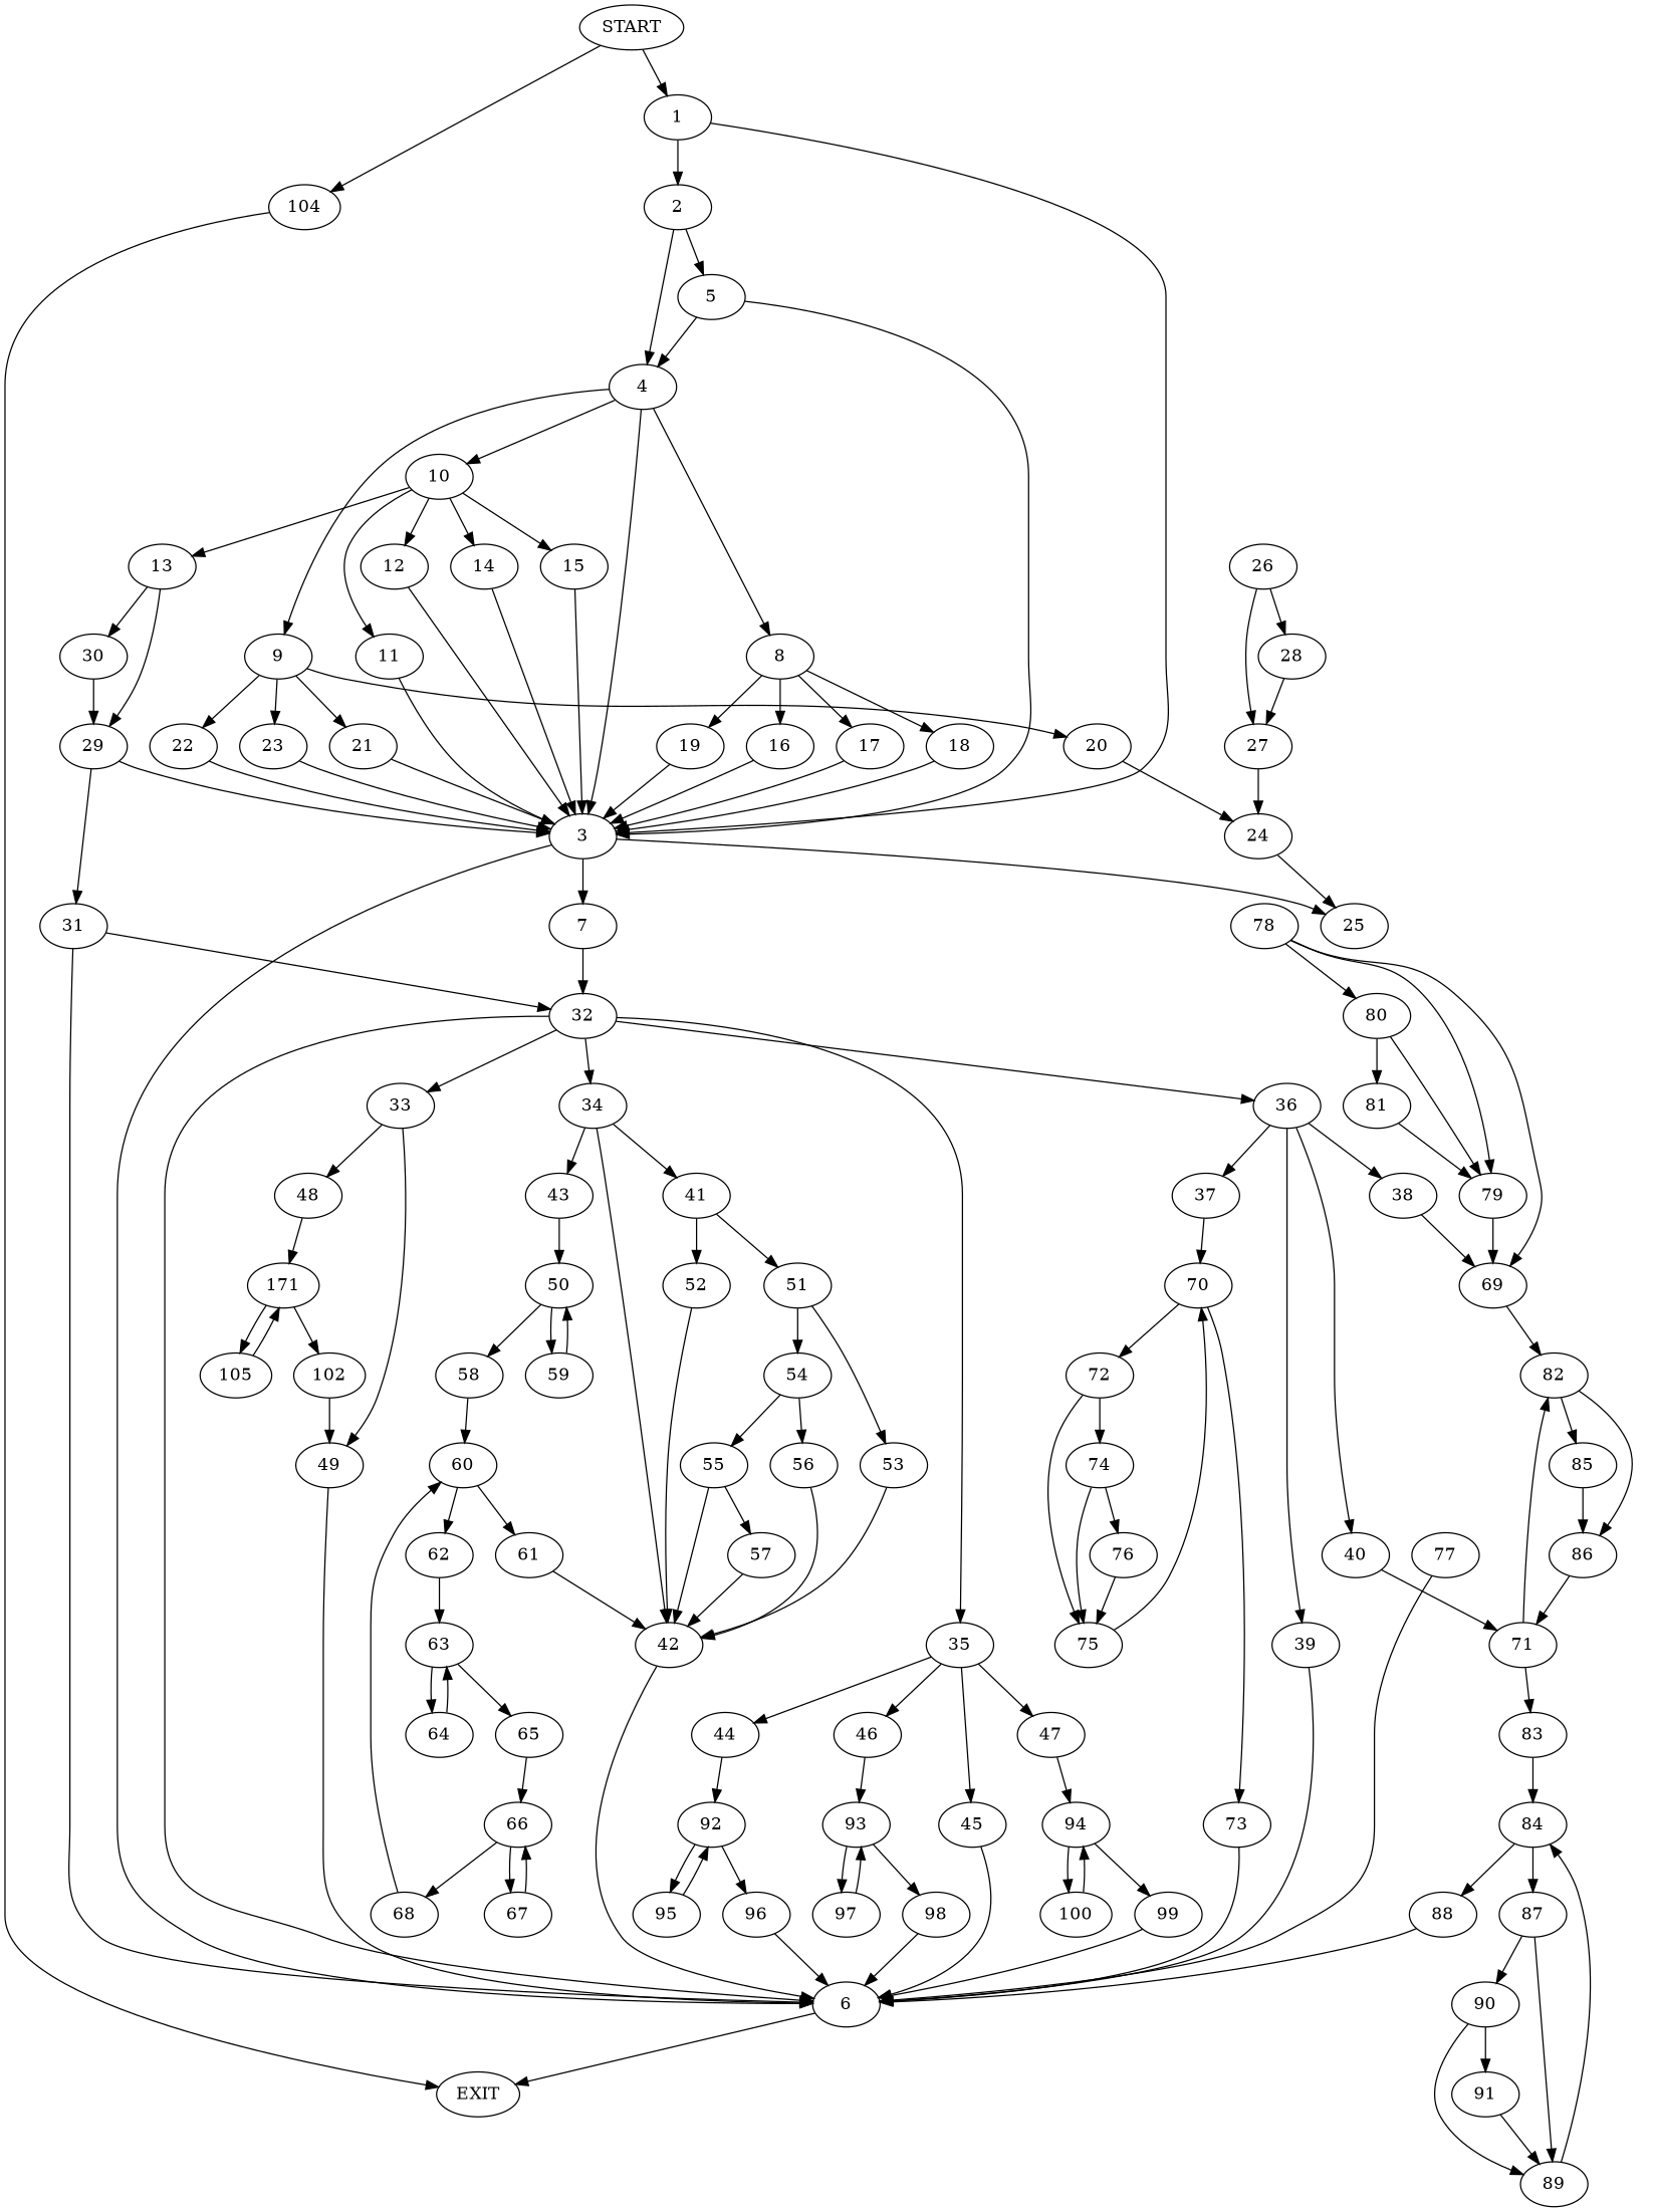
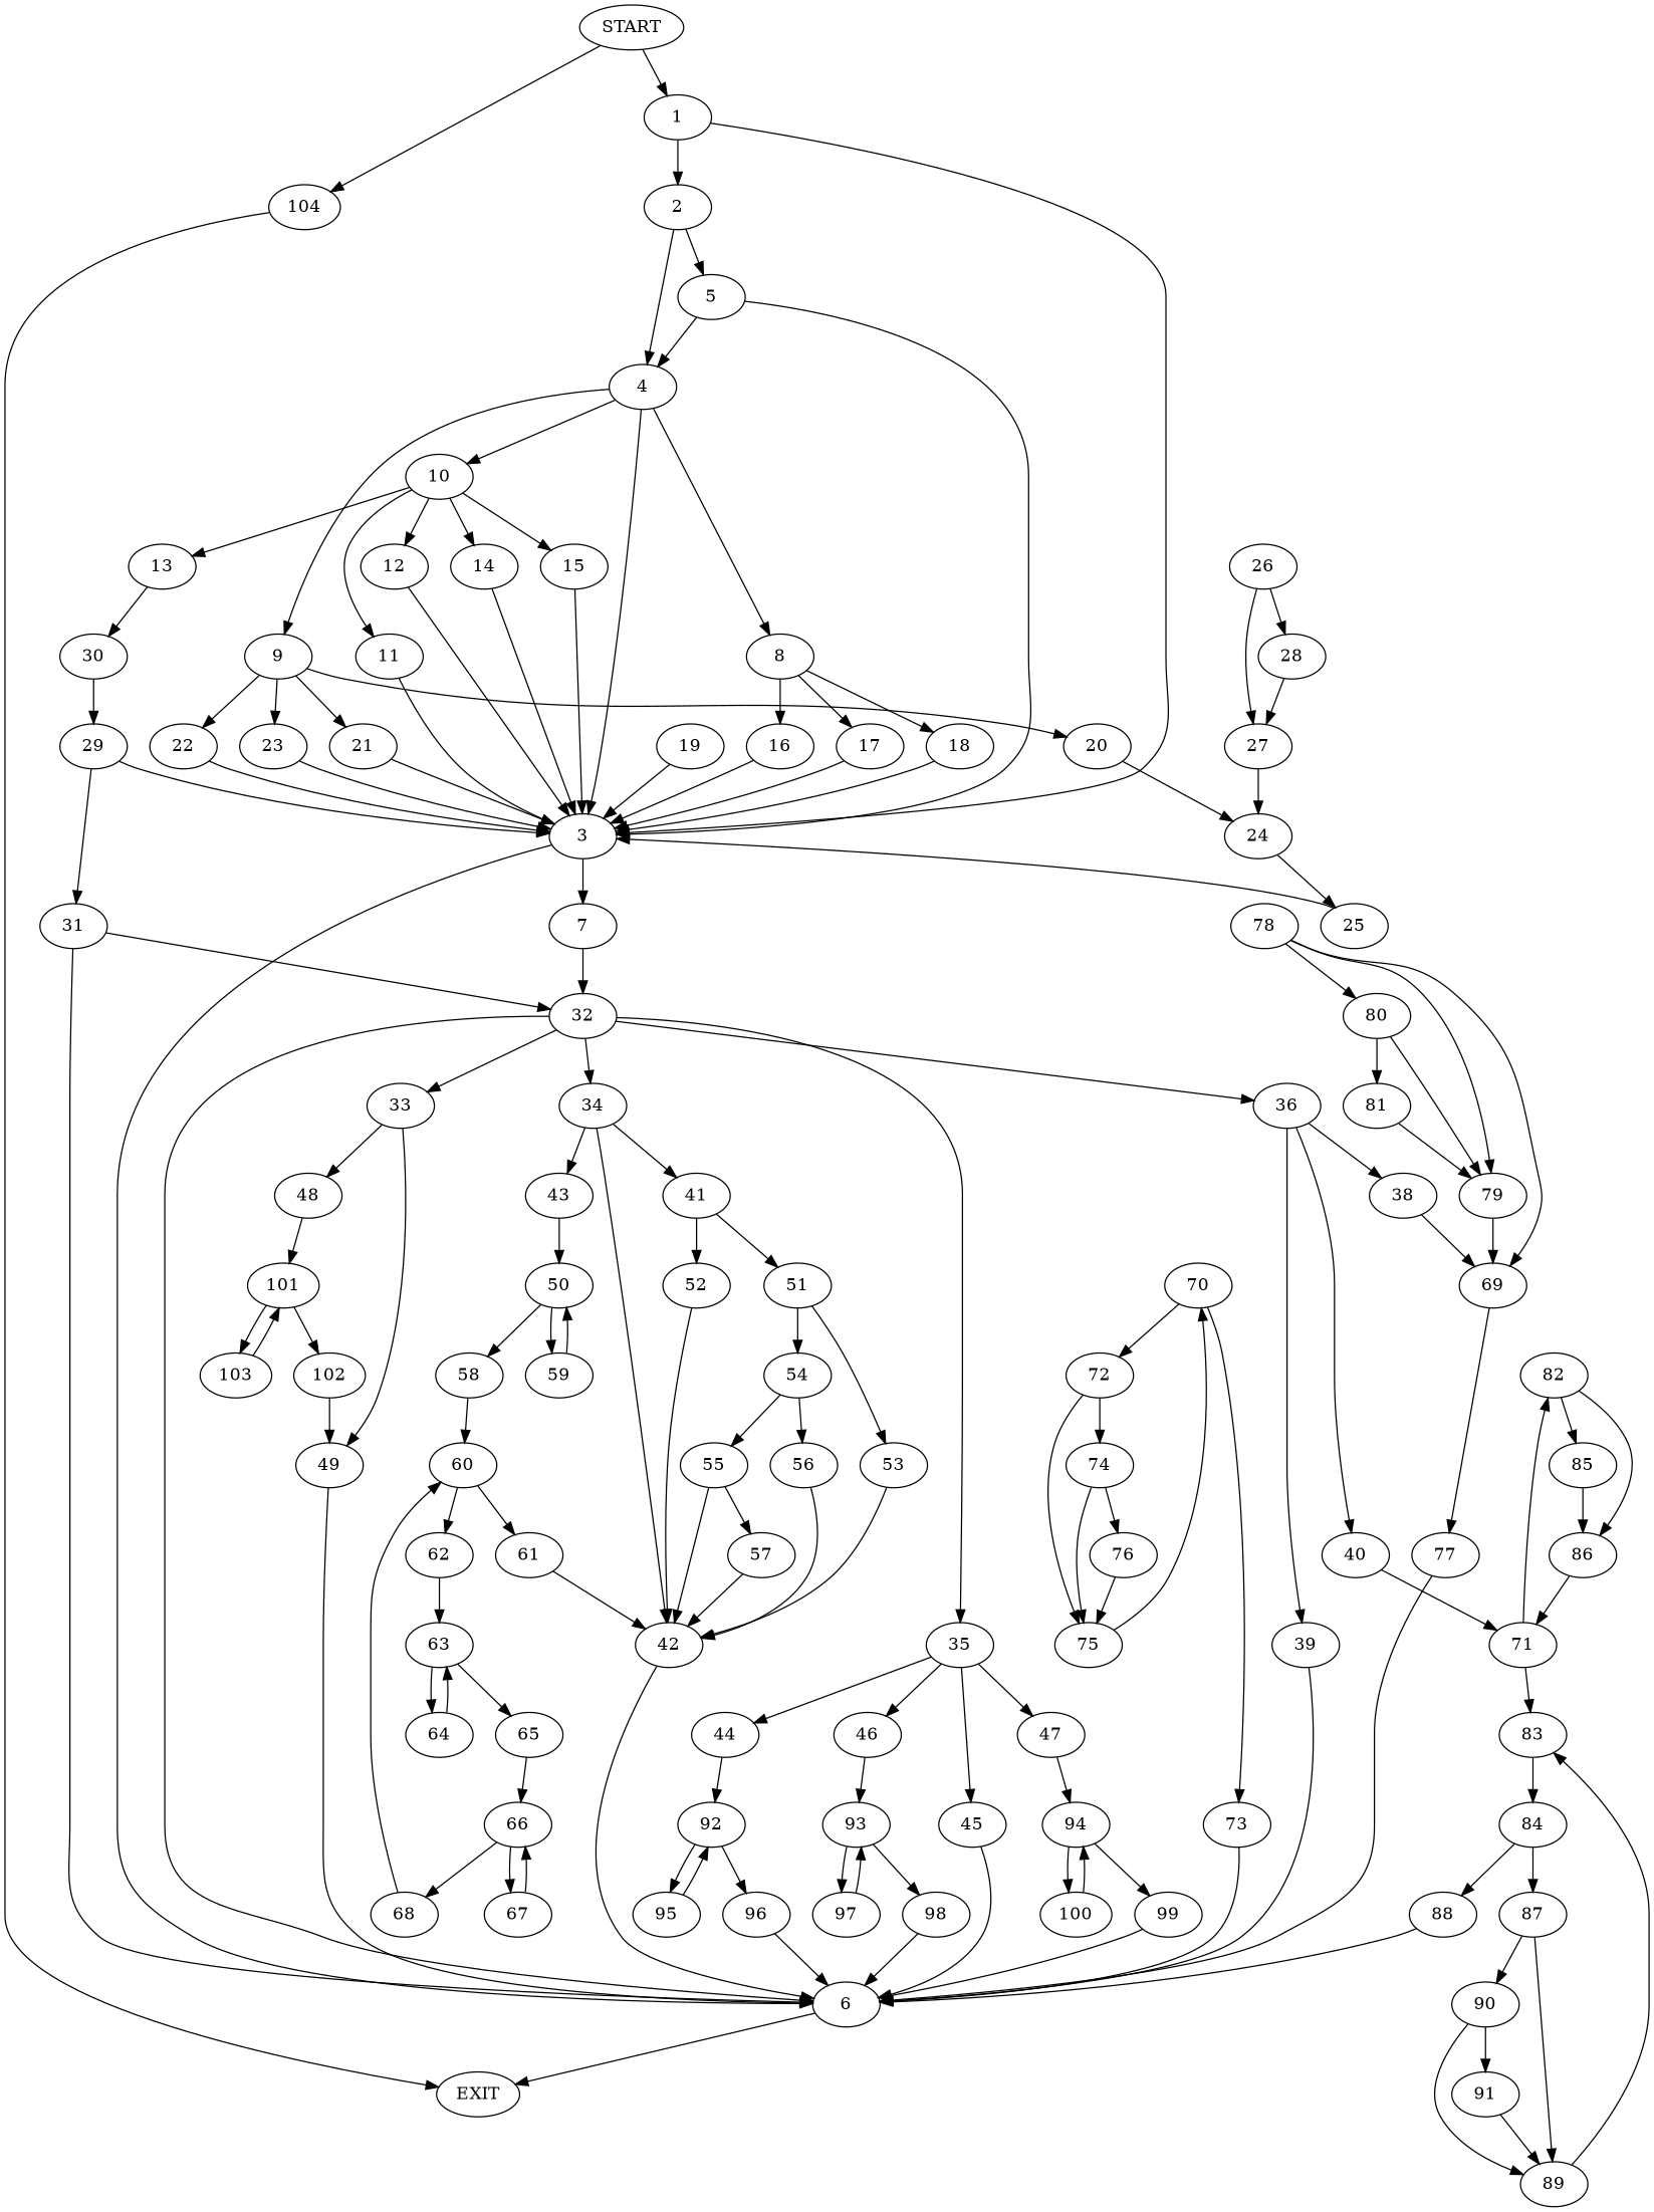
  digraph {
    n1 [label=START]
    1
    104
    2
    3
    n6 [label=EXIT]
    4
    5
    6
    7
    8
    9
    10
    32
    16
    17
    18
    19
    20
    21
    22
    23
    11
    12
    13
    14
    15
    31
    33
    34
    35
    36
    24
    29
    30
    25
    26
    27
    28
    48
    49
    41
    42
    43
    44
    45
    46
    47
-   37
    38
    39
    40
-   101 [label=171]
+   101
    51
    52
    50
    92
    93
    94
    70
    69
    71
    72
    73
    77
    82
    83
    53
    54
    58
    59
    95
    96
    97
    98
    99
    100
    102
-   103 [label=105]
+   103
    60
    55
    56
    57
    61
    62
    63
    64
    65
    66
    67
    68
    78
    79
    80
    74
    75
    85
    86
    84
    76
    81
    87
    88
    89
    90
    91
    n1 -> 1
    n1 -> 104
    1 -> 2
    1 -> 3
    104 -> n6
    2 -> 4
    2 -> 5
    3 -> 6
    3 -> 7
    4 -> 3
    4 -> 8
    4 -> 9
    4 -> 10
    5 -> 3
    5 -> 4
    6 -> n6
    7 -> 32
    8 -> 16
    8 -> 17
    8 -> 18
-   8 -> 19
    9 -> 20
    9 -> 21
    9 -> 22
    9 -> 23
    10 -> 11
    10 -> 12
    10 -> 13
    10 -> 14
    10 -> 15
    32 -> 6
    32 -> 33
    32 -> 34
    32 -> 35
    32 -> 36
    16 -> 3
    17 -> 3
    18 -> 3
    19 -> 3
    20 -> 24
    21 -> 3
    22 -> 3
    23 -> 3
    11 -> 3
    12 -> 3
-   13 -> 29
    13 -> 30
    14 -> 3
    15 -> 3
    31 -> 6
    31 -> 32
    33 -> 48
    33 -> 49
    34 -> 41
    34 -> 42
    34 -> 43
    35 -> 44
    35 -> 45
    35 -> 46
    35 -> 47
-   36 -> 37
    36 -> 38
    36 -> 39
    36 -> 40
    24 -> 25
    29 -> 3
    29 -> 31
    30 -> 29
-   3 -> 25
+   25 -> 3
    26 -> 27
    26 -> 28
    27 -> 24
    28 -> 27
    48 -> 101
    49 -> 6
    41 -> 51
    41 -> 52
    42 -> 6
    43 -> 50
    44 -> 92
    45 -> 6
    46 -> 93
    47 -> 94
-   37 -> 70
    38 -> 69
    39 -> 6
    40 -> 71
    101 -> 102
    101 -> 103
    51 -> 53
    51 -> 54
    52 -> 42
    50 -> 58
    50 -> 59
    92 -> 95
    92 -> 96
    93 -> 97
    93 -> 98
    94 -> 99
    94 -> 100
    70 -> 72
    70 -> 73
-   69 -> 82
+   69 -> 77
    71 -> 82
    71 -> 83
    72 -> 74
    72 -> 75
    73 -> 6
    77 -> 6
    82 -> 85
    82 -> 86
    83 -> 84
    53 -> 42
    54 -> 55
    54 -> 56
    58 -> 60
    59 -> 50
    95 -> 92
    96 -> 6
    97 -> 93
    98 -> 6
    99 -> 6
    100 -> 94
    102 -> 49
    103 -> 101
    60 -> 61
    60 -> 62
    55 -> 42
    55 -> 57
    56 -> 42
    57 -> 42
    61 -> 42
    62 -> 63
    63 -> 64
    63 -> 65
    64 -> 63
    65 -> 66
    66 -> 67
    66 -> 68
    67 -> 66
    68 -> 60
    78 -> 69
    78 -> 79
    78 -> 80
    79 -> 69
    80 -> 79
    80 -> 81
    74 -> 75
    74 -> 76
    75 -> 70
    85 -> 86
    86 -> 71
    84 -> 87
    84 -> 88
    76 -> 75
    81 -> 79
    87 -> 89
    87 -> 90
    88 -> 6
-   89 -> 84
+   89 -> 83
    90 -> 89
    90 -> 91
    91 -> 89
  }
